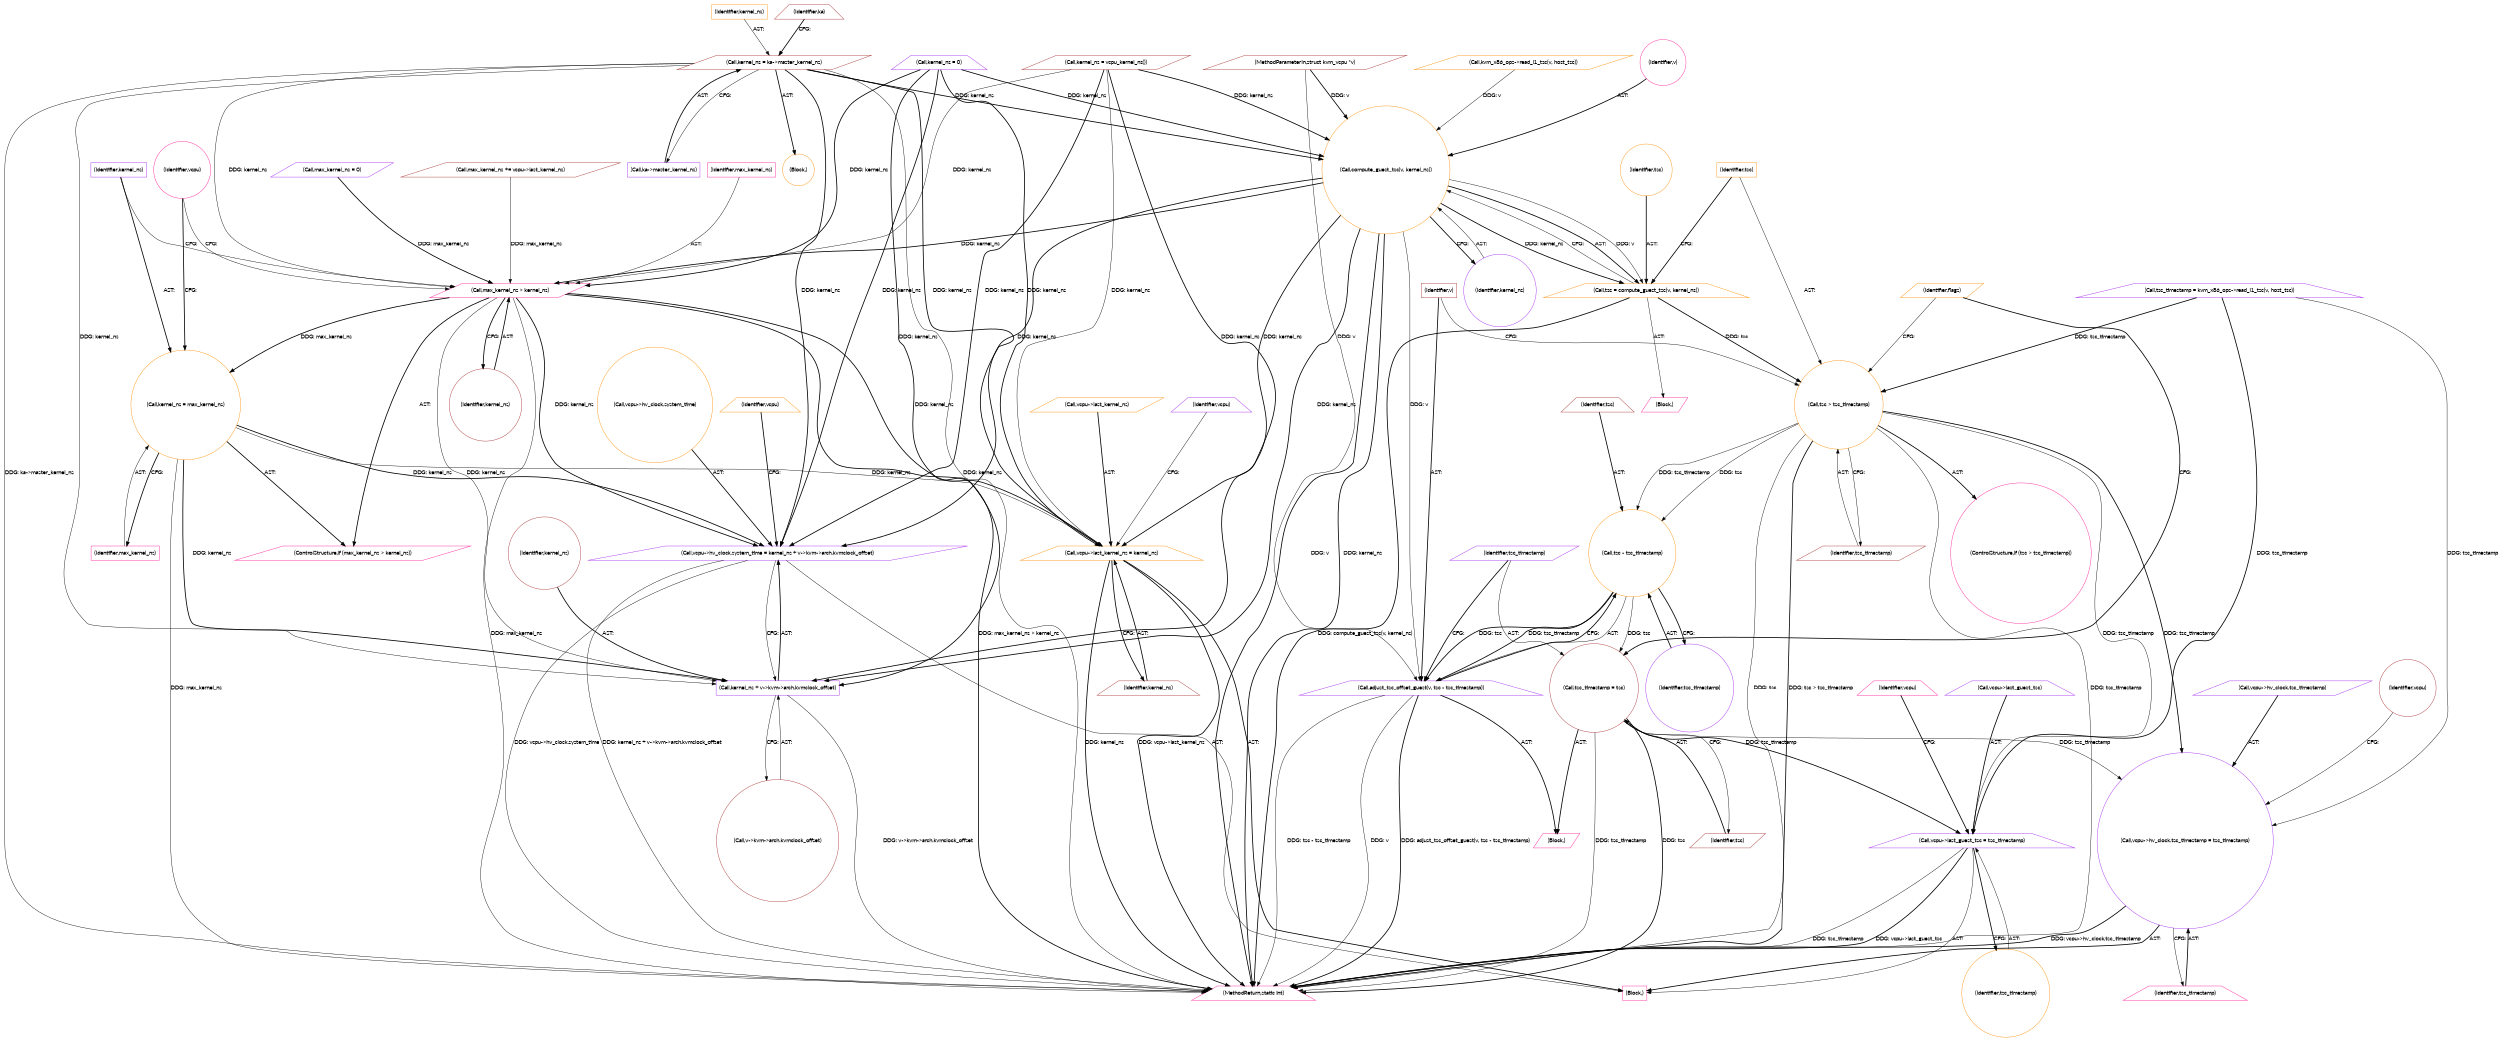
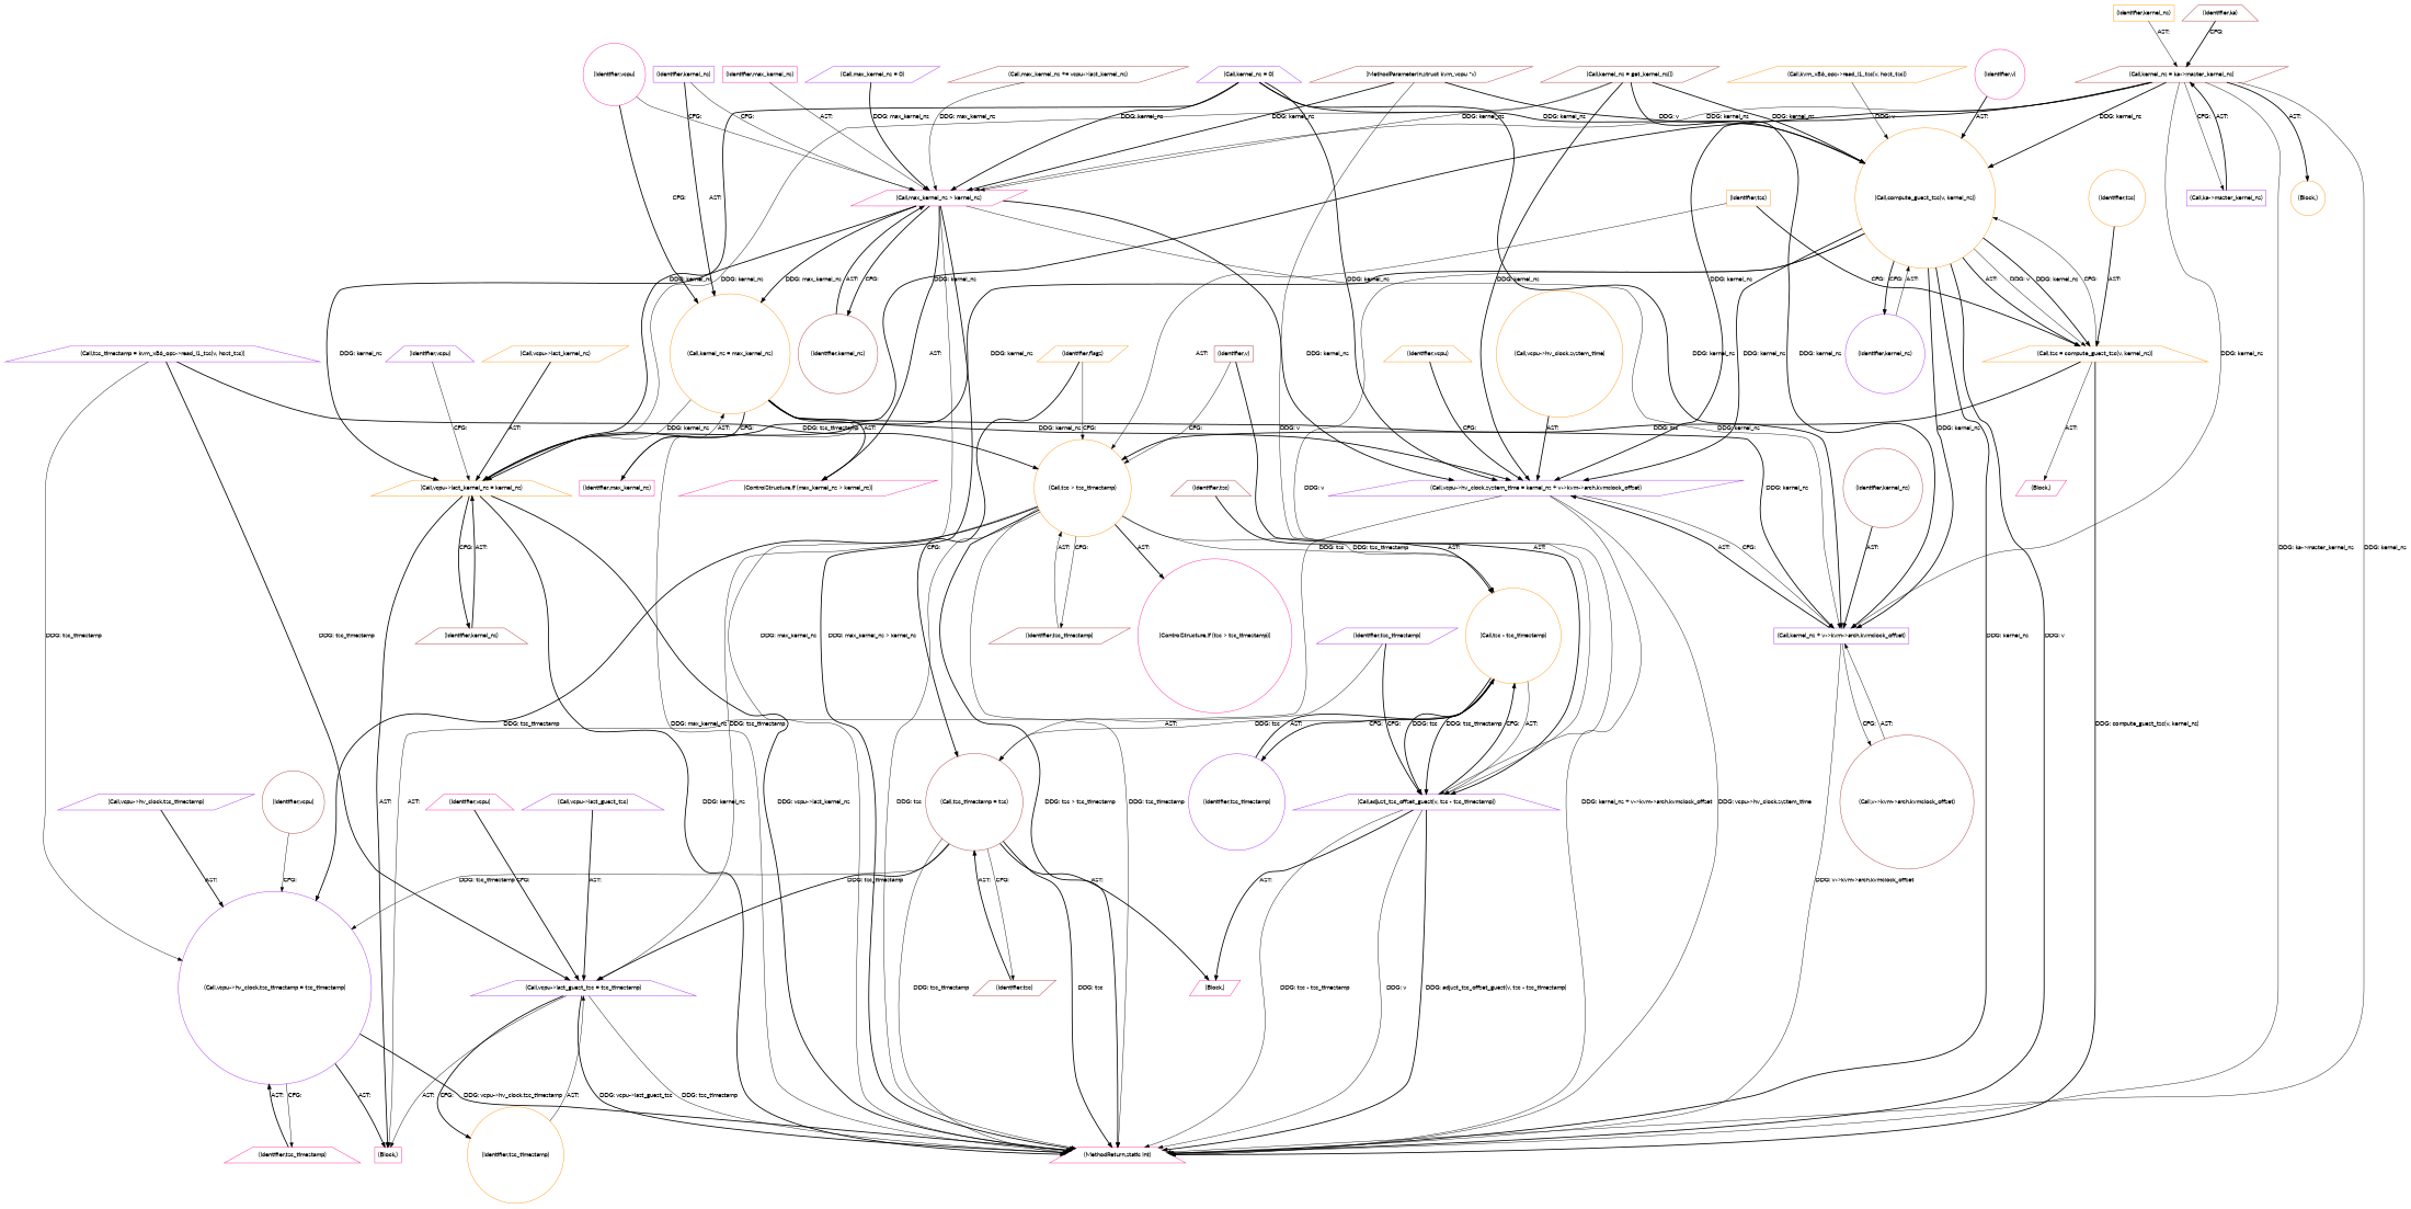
  digraph {
    fontname=Lato
    node [color=darkorange fontname=Lato shape=circle]
    edge [fontname=Lato style=bold]
    n1 [color=brown label="(Call,kernel_ns = ka->master_kernel_ns)" shape=parallelogram]
    n2 [label="(Call,compute_guest_tsc(v, kernel_ns))"]
    n3 [color=deeppink label="(Call,max_kernel_ns > kernel_ns)" shape=parallelogram]
    n4 [color=purple label="(Call,vcpu->hv_clock.system_time = kernel_ns + v->kvm->arch.kvmclock_offset)" shape=parallelogram]
    n5 [color=purple label="(Call,kernel_ns + v->kvm->arch.kvmclock_offset)" shape=box]
    n6 [label="(Call,vcpu->last_kernel_ns = kernel_ns)" shape=trapezium]
    n7 [color=purple label="(Call,ka->master_kernel_ns)" shape=box]
    n8 [color=deeppink label="(MethodReturn,static int)" shape=trapezium]
    n9 [label="(Block,)"]
    n10 [label="(Call,tsc = compute_guest_tsc(v, kernel_ns))" shape=trapezium]
    n11 [color=purple label="(Call,adjust_tsc_offset_guest(v, tsc - tsc_timestamp))" shape=trapezium]
    n12 [color=purple label="(Identifier,kernel_ns)"]
    n13 [label="(Call,kernel_ns = max_kernel_ns)"]
    n14 [color=deeppink label="(ControlStructure,if (max_kernel_ns > kernel_ns))" shape=parallelogram]
    n15 [color=brown label="(Identifier,kernel_ns)"]
    n16 [color=deeppink label="(Block,)" shape=box]
    n17 [color=brown label="(Call,v->kvm->arch.kvmclock_offset)"]
    n18 [color=brown label="(Identifier,kernel_ns)" shape=trapezium]
    n19 [label="(Call,tsc > tsc_timestamp)"]
    n20 [color=deeppink label="(Block,)" shape=parallelogram]
    n21 [label="(Call,tsc - tsc_timestamp)"]
    n22 [color=deeppink label="(Block,)" shape=parallelogram]
    n23 [color=purple label="(Call,vcpu->hv_clock.tsc_timestamp = tsc_timestamp)"]
    n24 [color=purple label="(Call,vcpu->last_guest_tsc = tsc_timestamp)" shape=trapezium]
    n25 [color=brown label="(Identifier,tsc_timestamp)" shape=parallelogram]
    n26 [color=deeppink label="(ControlStructure,if (tsc > tsc_timestamp))"]
    n27 [color=brown label="(Call,tsc_timestamp = tsc)"]
    n28 [color=purple label="(Identifier,tsc_timestamp)"]
    n29 [color=deeppink label="(Identifier,tsc_timestamp)" shape=trapezium]
    n30 [label="(Identifier,tsc_timestamp)"]
    n31 [color=brown label="(Identifier,tsc)" shape=parallelogram]
    n32 [color=deeppink label="(Identifier,max_kernel_ns)" shape=box]
    n33 [color=purple label="(Call,tsc_timestamp = kvm_x86_ops->read_l1_tsc(v, host_tsc))" shape=trapezium]
    n34 [label="(Call,vcpu->last_kernel_ns)" shape=parallelogram]
    n35 [label="(Identifier,kernel_ns)" shape=box]
    n36 [color=purple label="(Identifier,tsc_timestamp)" shape=parallelogram]
    n37 [label="(Identifier,tsc)"]
    n38 [color=brown label="(Identifier,v)" shape=box]
    n39 [color=purple label="(Call,kernel_ns = 0)" shape=trapezium]
    n40 [color=brown label="(Identifier,tsc)" shape=trapezium]
    n41 [label="(Identifier,vcpu)" shape=trapezium]
    n42 [color=purple label="(Identifier,kernel_ns)" shape=box]
    n43 [color=brown label="(MethodParameterIn,struct kvm_vcpu *v)" shape=parallelogram]
    n44 [color=brown label="(Call,max_kernel_ns += vcpu->last_kernel_ns)" shape=parallelogram]
    n45 [color=deeppink label="(Identifier,max_kernel_ns)" shape=box]
    n46 [label="(Identifier,tsc)" shape=box]
    n47 [color=purple label="(Call,vcpu->last_guest_tsc)" shape=trapezium]
    n48 [label="(Call,kvm_x86_ops->read_l1_tsc(v, host_tsc))" shape=parallelogram]
    n49 [color=brown label="(Identifier,ka)" shape=trapezium]
    n50 [color=purple label="(Call,vcpu->hv_clock.tsc_timestamp)" shape=parallelogram]
    n51 [color=deeppink label="(Identifier,v)"]
    n52 [color=brown label="(Identifier,kernel_ns)"]
    n53 [color=purple label="(Identifier,vcpu)" shape=trapezium]
    n54 [color=deeppink label="(Identifier,vcpu)"]
    n55 [color=deeppink label="(Identifier,vcpu)" shape=trapezium]
-   n56 [color=brown label="(Call,kernel_ns = vcpu_kernel_ns())" shape=parallelogram]
+   n56 [color=brown label="(Call,kernel_ns = get_kernel_ns())" shape=parallelogram]
    n57 [label="(Identifier,flags)" shape=parallelogram]
    n58 [color=brown label="(Identifier,vcpu)"]
    n59 [color=purple label="(Call,max_kernel_ns = 0)" shape=parallelogram]
    n60 [label="(Call,vcpu->hv_clock.system_time)"]
    n1 -> n2 [label="DDG: kernel_ns"]
    n1 -> n3 [label="DDG: kernel_ns" style=solid]
    n1 -> n4 [label="DDG: kernel_ns"]
    n1 -> n5 [label="DDG: kernel_ns" style=solid]
    n1 -> n6 [label="DDG: kernel_ns"]
    n1 -> n7 [label="CFG: " style=solid]
    n1 -> n8 [label="DDG: ka->master_kernel_ns" style=solid]
    n1 -> n8 [label="DDG: kernel_ns" style=solid]
    n1 -> n9 [label="AST: "]
-   n2 -> n3 [label="DDG: kernel_ns"]
+   n43 -> n3 [label="DDG: kernel_ns"]
    n2 -> n4 [label="DDG: kernel_ns"]
    n2 -> n5 [label="DDG: kernel_ns"]
    n2 -> n6 [label="DDG: kernel_ns"]
    n2 -> n8 [label="DDG: kernel_ns"]
    n2 -> n8 [label="DDG: v"]
    n2 -> n10 [label="AST: "]
    n2 -> n10 [label="DDG: v" style=solid]
    n2 -> n10 [label="DDG: kernel_ns"]
    n2 -> n11 [label="DDG: v" style=solid]
    n2 -> n12 [label="CFG: "]
    n3 -> n4 [label="DDG: kernel_ns"]
    n3 -> n5 [label="DDG: kernel_ns" style=solid]
    n3 -> n6 [label="DDG: kernel_ns"]
    n3 -> n8 [label="DDG: max_kernel_ns" style=solid]
    n3 -> n8 [label="DDG: max_kernel_ns > kernel_ns"]
    n3 -> n13 [label="DDG: max_kernel_ns"]
    n3 -> n14 [label="AST: "]
    n3 -> n15 [label="CFG: "]
    n4 -> n5 [label="CFG: " style=solid]
    n4 -> n8 [label="DDG: kernel_ns + v->kvm->arch.kvmclock_offset" style=solid]
    n4 -> n8 [label="DDG: vcpu->hv_clock.system_time" style=solid]
    n4 -> n16 [label="AST: " style=solid]
    n5 -> n4 [label="AST: "]
    n5 -> n8 [label="DDG: v->kvm->arch.kvmclock_offset" style=solid]
    n5 -> n17 [label="CFG: " style=solid]
    n6 -> n8 [label="DDG: vcpu->last_kernel_ns"]
    n6 -> n8 [label="DDG: kernel_ns"]
    n6 -> n16 [label="AST: "]
    n6 -> n18 [label="CFG: "]
    n7 -> n1 [label="AST: "]
    n10 -> n2 [label="CFG: " style=solid]
    n10 -> n8 [label="DDG: compute_guest_tsc(v, kernel_ns)"]
    n10 -> n19 [label="DDG: tsc"]
    n10 -> n20 [label="AST: " style=solid]
    n11 -> n8 [label="DDG: v" style=solid]
    n11 -> n8 [label="DDG: adjust_tsc_offset_guest(v, tsc - tsc_timestamp)"]
    n11 -> n8 [label="DDG: tsc - tsc_timestamp" style=solid]
    n11 -> n21 [label="CFG: "]
    n11 -> n22 [label="AST: "]
    n12 -> n2 [label="AST: " style=solid]
    n13 -> n4 [label="DDG: kernel_ns"]
    n13 -> n5 [label="DDG: kernel_ns"]
    n13 -> n6 [label="DDG: kernel_ns" style=solid]
    n13 -> n8 [label="DDG: max_kernel_ns" style=solid]
    n13 -> n14 [label="AST: "]
    n13 -> n32 [label="CFG: "]
    n15 -> n3 [label="AST: "]
    n17 -> n5 [label="AST: " style=solid]
    n18 -> n6 [label="AST: "]
    n19 -> n8 [label="DDG: tsc" style=solid]
    n19 -> n8 [label="DDG: tsc > tsc_timestamp"]
    n19 -> n8 [label="DDG: tsc_timestamp" style=solid]
    n19 -> n21 [label="DDG: tsc" style=solid]
    n19 -> n21 [label="DDG: tsc_timestamp" style=solid]
    n19 -> n23 [label="DDG: tsc_timestamp"]
    n19 -> n24 [label="DDG: tsc_timestamp" style=solid]
    n19 -> n25 [label="CFG: " style=solid]
    n19 -> n26 [label="AST: "]
    n21 -> n11 [label="AST: " style=solid]
    n21 -> n11 [label="DDG: tsc"]
    n21 -> n11 [label="DDG: tsc_timestamp"]
    n21 -> n27 [label="DDG: tsc" style=solid]
    n21 -> n28 [label="CFG: "]
    n23 -> n8 [label="DDG: vcpu->hv_clock.tsc_timestamp"]
    n23 -> n16 [label="AST: "]
    n23 -> n29 [label="CFG: " style=solid]
    n24 -> n8 [label="DDG: tsc_timestamp" style=solid]
    n24 -> n8 [label="DDG: vcpu->last_guest_tsc"]
    n24 -> n16 [label="AST: " style=solid]
    n24 -> n30 [label="CFG: "]
    n25 -> n19 [label="AST: " style=solid]
    n27 -> n8 [label="DDG: tsc_timestamp" style=solid]
    n27 -> n8 [label="DDG: tsc"]
    n27 -> n22 [label="AST: "]
    n27 -> n23 [label="DDG: tsc_timestamp" style=solid]
    n27 -> n24 [label="DDG: tsc_timestamp"]
    n27 -> n31 [label="CFG: " style=solid]
    n28 -> n21 [label="AST: "]
    n29 -> n23 [label="AST: "]
    n30 -> n24 [label="AST: " style=solid]
    n31 -> n27 [label="AST: "]
    n32 -> n13 [label="AST: " style=solid]
    n33 -> n19 [label="DDG: tsc_timestamp"]
    n33 -> n23 [label="DDG: tsc_timestamp" style=solid]
    n33 -> n24 [label="DDG: tsc_timestamp"]
    n34 -> n6 [label="AST: "]
    n35 -> n1 [label="AST: " style=solid]
    n36 -> n11 [label="CFG: "]
    n36 -> n27 [label="AST: " style=solid]
    n37 -> n10 [label="AST: "]
    n38 -> n11 [label="AST: "]
    n38 -> n19 [label="CFG: " style=solid]
    n39 -> n2 [label="DDG: kernel_ns"]
    n39 -> n3 [label="DDG: kernel_ns"]
    n39 -> n4 [label="DDG: kernel_ns"]
    n39 -> n5 [label="DDG: kernel_ns"]
    n39 -> n6 [label="DDG: kernel_ns"]
    n40 -> n21 [label="AST: "]
    n41 -> n4 [label="CFG: "]
    n42 -> n3 [label="CFG: " style=solid]
    n42 -> n13 [label="AST: "]
    n43 -> n2 [label="DDG: v"]
    n43 -> n11 [label="DDG: v" style=solid]
    n44 -> n3 [label="DDG: max_kernel_ns" style=solid]
    n45 -> n3 [label="AST: " style=solid]
    n46 -> n10 [label="CFG: "]
    n46 -> n19 [label="AST: " style=solid]
    n47 -> n24 [label="AST: "]
    n48 -> n2 [label="DDG: v" style=solid]
    n49 -> n1 [label="CFG: "]
    n50 -> n23 [label="AST: "]
    n51 -> n2 [label="AST: "]
    n52 -> n5 [label="AST: "]
    n53 -> n6 [label="CFG: " style=solid]
    n54 -> n3 [label="CFG: " style=solid]
    n54 -> n13 [label="CFG: "]
    n55 -> n24 [label="CFG: "]
    n56 -> n2 [label="DDG: kernel_ns"]
    n56 -> n3 [label="DDG: kernel_ns" style=solid]
    n56 -> n4 [label="DDG: kernel_ns"]
    n56 -> n5 [label="DDG: kernel_ns"]
    n56 -> n6 [label="DDG: kernel_ns" style=solid]
    n57 -> n19 [label="CFG: " style=solid]
    n57 -> n27 [label="CFG: "]
    n58 -> n23 [label="CFG: " style=solid]
    n59 -> n3 [label="DDG: max_kernel_ns"]
    n60 -> n4 [label="AST: "]
  }
